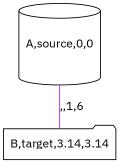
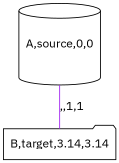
  graph {
    fontname="IBM Plex Sans"
    node [fontname="IBM Plex Sans"]
    n1 [label="A,source,0,0" regular=1 shape=cylinder]
    n2 [label="B,target,3.14,3.14" regular=0 shape=folder]
-   n1 -- n2 [label=",,1,6" regular=0 color=purple fontname="IBM Plex Sans"]
+   n1 -- n2 [label=",,1,1" regular=0 color=purple fontname="IBM Plex Sans"]
  }
